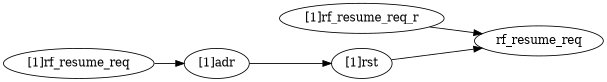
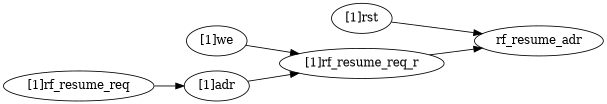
  strict digraph {
    rankdir=LR
    node [complexity=4 importance=0.0183121127387 rank=0.00457802818466]
    "[1]rf_resume_req_r" [complexity=2 importance=0.00821216375148 rank=0.00410608187574]
-   rf_resume_req [complexity=0 importance=0.00399642471872 rank=0.0]
+   "[1]we"
+   rf_resume_req [complexity=0 importance=0.00399642471872 rank=0.0 label=rf_resume_adr]
    "[1]rst" [complexity=3 importance=0.0265242764901 rank=0.00884142549671]
    "[1]adr"
    "[1]rf_resume_req" [complexity=3 importance=0.0122085884702 rank=0.00406952949007]
    "[1]rf_resume_req_r" -> rf_resume_req
+   "[1]we" -> "[1]rf_resume_req_r"
    "[1]rst" -> rf_resume_req
-   "[1]adr" -> "[1]rst"
+   "[1]adr" -> "[1]rf_resume_req_r"
    "[1]rf_resume_req" -> "[1]adr"
  }
